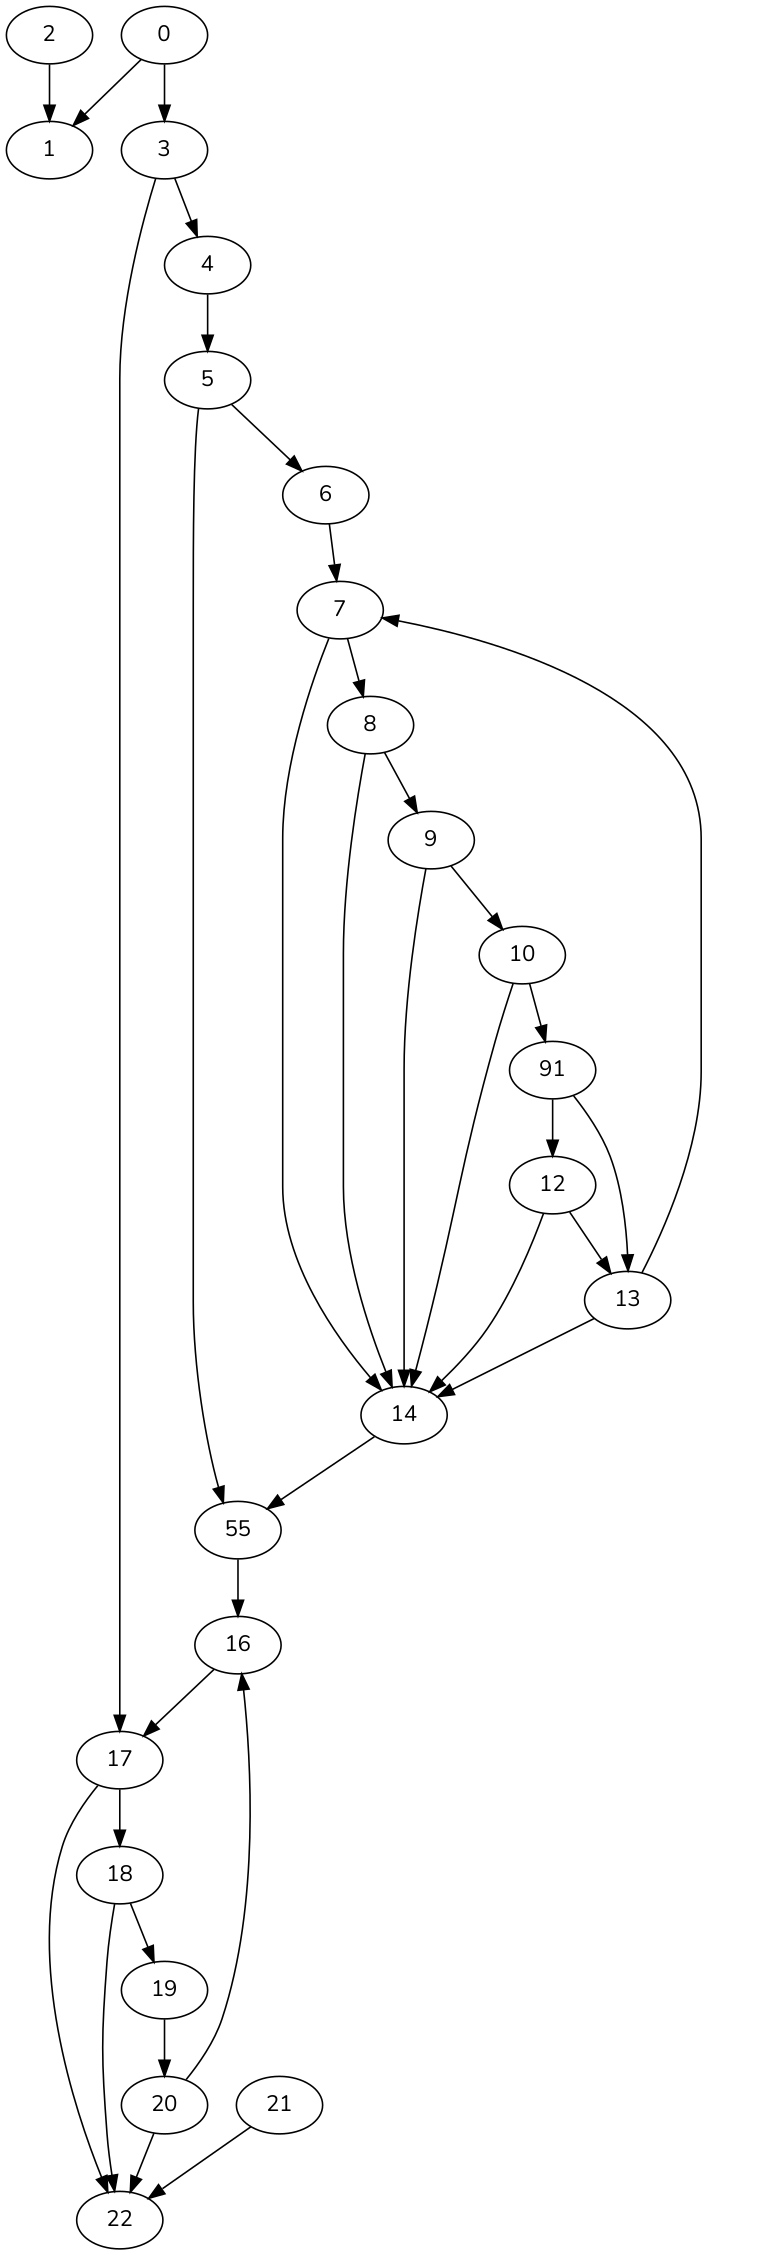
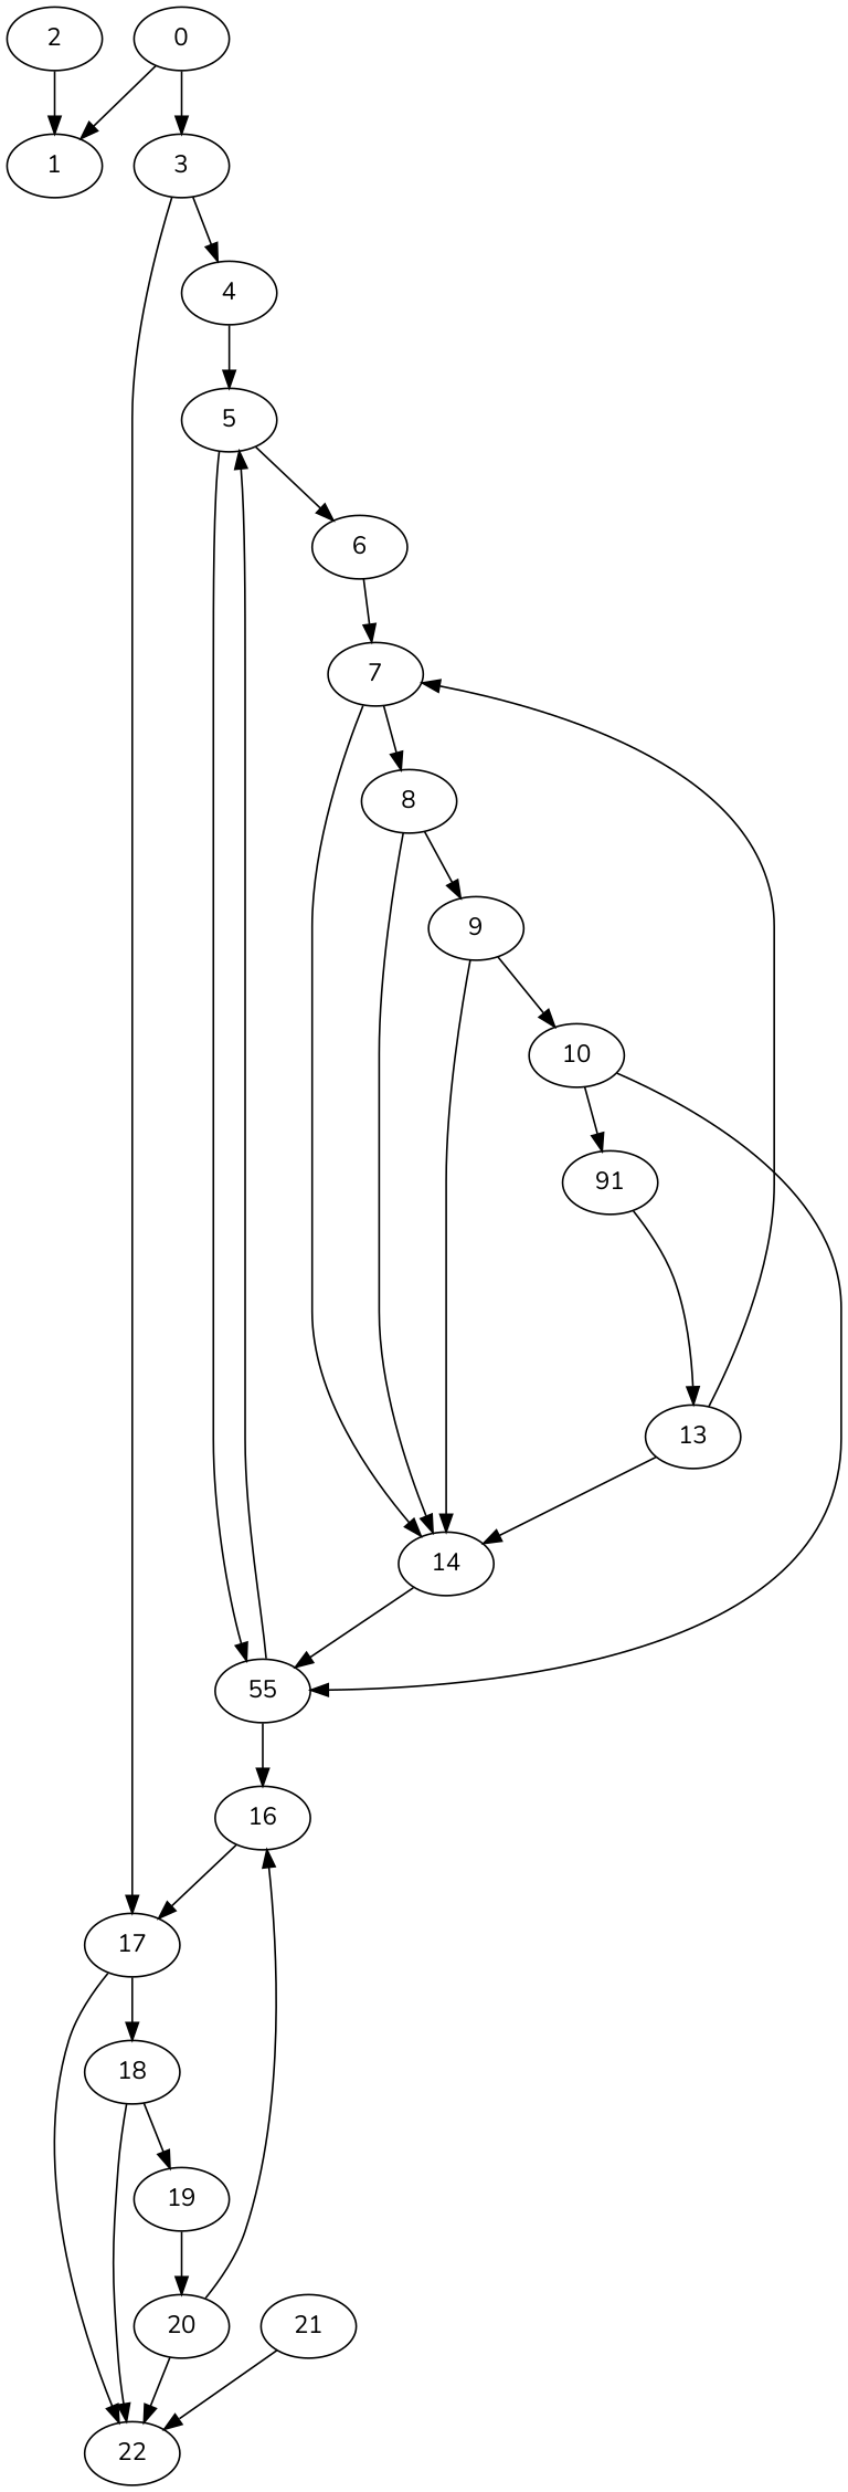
  digraph {
    fontname=Nunito
    node [fontname=Nunito]
    edge [fontname=Nunito]
    0
    1
    3
    4
    17
    2
    5
    18
    22
    6
    n11 [label=55]
    7
    16
    8
    14
    9
    10
    n18 [label=91]
-   12
    13
    19
    20
    21
    0 -> 1
    0 -> 3
    3 -> 4
    3 -> 17
    4 -> 5
    17 -> 18
    17 -> 22
    2 -> 1
    5 -> 6
    5 -> n11
    18 -> 22
    18 -> 19
    6 -> 7
+   n11 -> 5
    n11 -> 16
    7 -> 8
    7 -> 14
    16 -> 17
    8 -> 14
    8 -> 9
    14 -> n11
    9 -> 14
    9 -> 10
-   10 -> 14
+   10 -> n11
    10 -> n18
-   n18 -> 12
    n18 -> 13
-   12 -> 14
-   12 -> 13
    13 -> 7
    13 -> 14
    19 -> 20
    20 -> 22
    20 -> 16
    21 -> 22
  }
